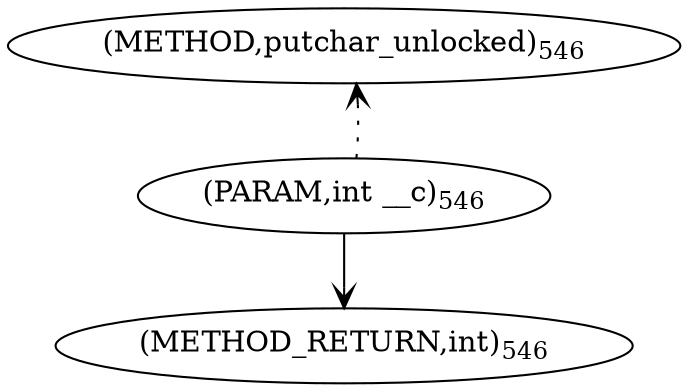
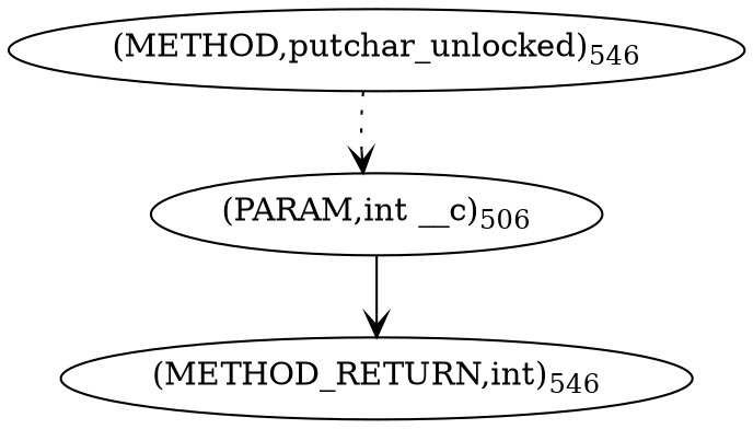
  digraph {
    edge [arrowhead=vee]
    n1 [label=<(METHOD,putchar_unlocked)<SUB>546</SUB>>]
-   n2 [label=<(PARAM,int __c)<SUB>546</SUB>>]
+   n2 [label=<(PARAM,int __c)<SUB>506</SUB>>]
    n3 [label=<(METHOD_RETURN,int)<SUB>546</SUB>>]
-   n2 -> n1 [style=dotted]
+   n1 -> n2 [style=dotted]
    n2 -> n3 [style=solid]
  }
